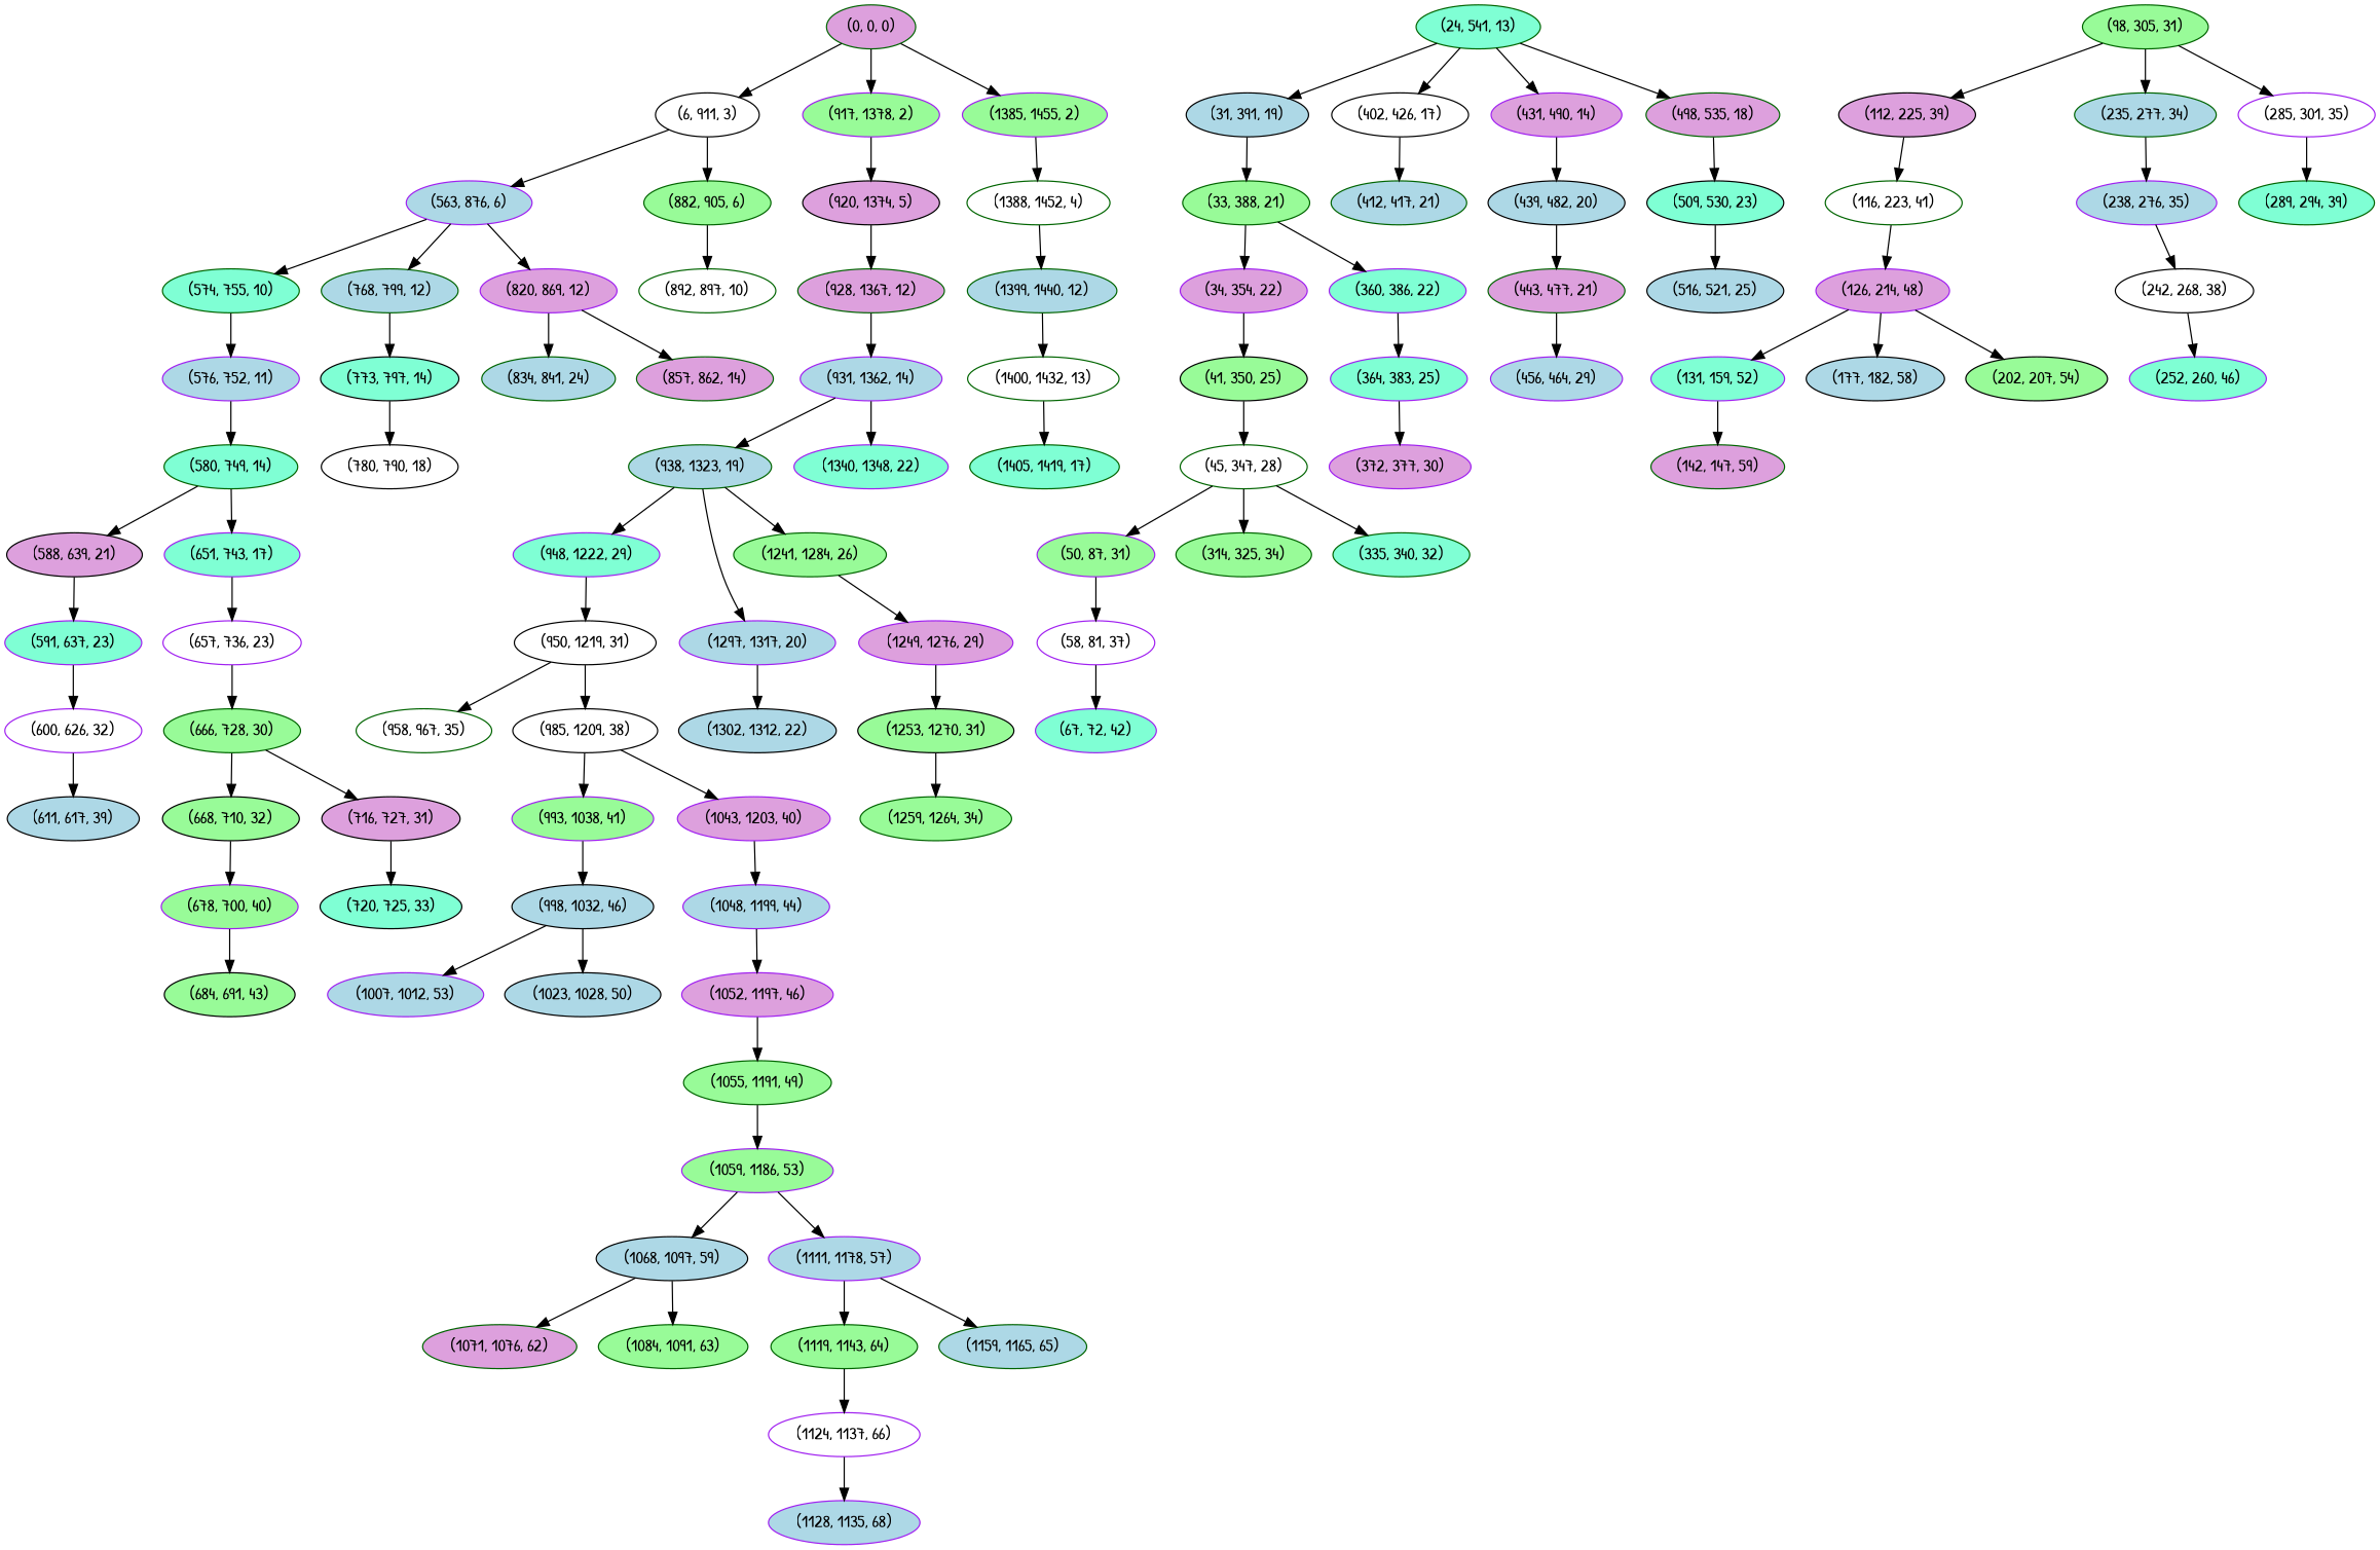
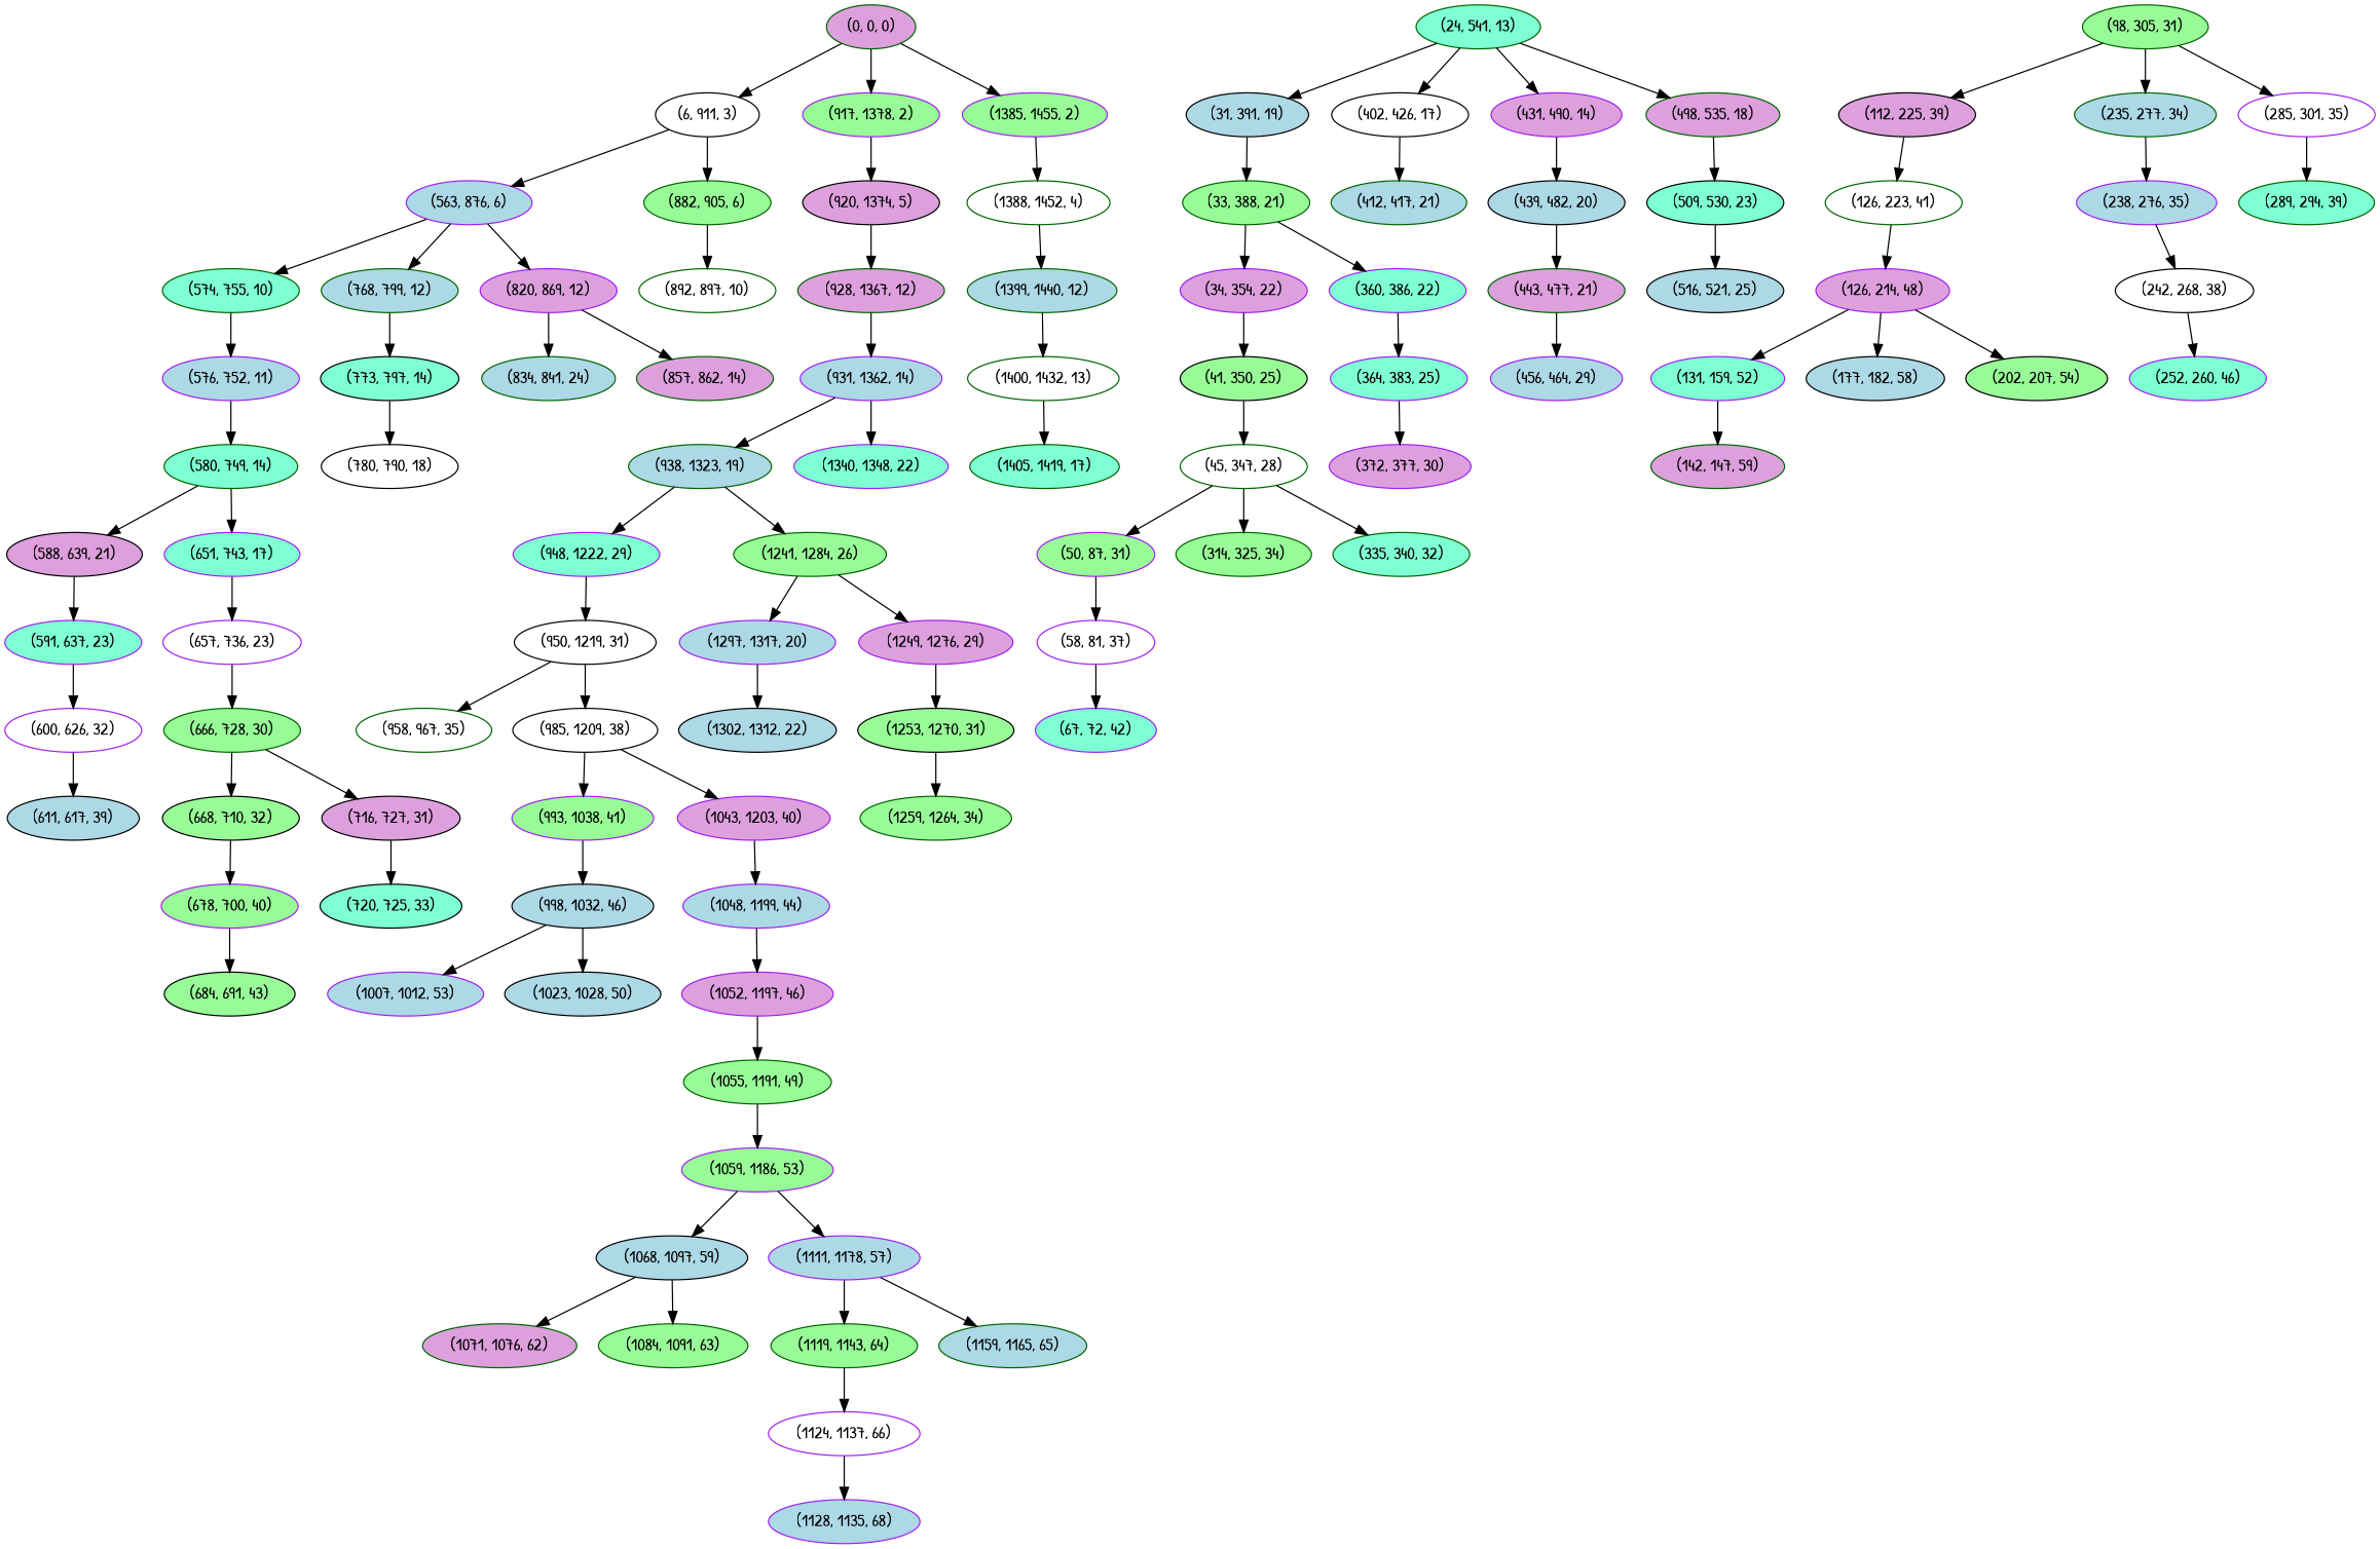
  digraph {
    fontname="Patrick Hand"
    node [color=purple fillcolor=lightblue fontname="Patrick Hand" style=filled]
    edge [fontname="Patrick Hand"]
    "(0, 0, 0)" [color=darkgreen fillcolor=plum]
    "(6, 911, 3)" [color=black fillcolor=white]
    "(917, 1378, 2)" [fillcolor=palegreen]
    "(1385, 1455, 2)" [fillcolor=palegreen]
    "(563, 876, 6)"
    "(882, 905, 6)" [color=darkgreen fillcolor=palegreen]
    "(920, 1374, 5)" [color=black fillcolor=plum]
    "(1388, 1452, 4)" [color=darkgreen fillcolor=white]
    "(574, 755, 10)" [color=darkgreen fillcolor=aquamarine]
    "(768, 799, 12)" [color=darkgreen]
    "(820, 869, 12)" [fillcolor=plum]
    "(892, 897, 10)" [color=darkgreen fillcolor=white]
    "(24, 541, 13)" [color=darkgreen fillcolor=aquamarine]
    "(31, 391, 19)" [color=black]
    "(402, 426, 17)" [color=black fillcolor=white]
    "(431, 490, 14)" [fillcolor=plum]
    "(498, 535, 18)" [color=darkgreen fillcolor=plum]
    "(33, 388, 21)" [color=darkgreen fillcolor=palegreen]
    "(412, 417, 21)" [color=darkgreen]
    "(439, 482, 20)" [color=black]
    "(509, 530, 23)" [color=black fillcolor=aquamarine]
    "(34, 354, 22)" [fillcolor=plum]
    "(360, 386, 22)" [fillcolor=aquamarine]
    "(41, 350, 25)" [color=black fillcolor=palegreen]
    "(364, 383, 25)" [fillcolor=aquamarine]
    "(45, 347, 28)" [color=darkgreen fillcolor=white]
    "(50, 87, 31)" [fillcolor=palegreen]
    "(314, 325, 34)" [color=darkgreen fillcolor=palegreen]
    "(335, 340, 32)" [color=darkgreen fillcolor=aquamarine]
    "(58, 81, 37)" [fillcolor=white]
    "(98, 305, 31)" [color=darkgreen fillcolor=palegreen]
    "(112, 225, 39)" [color=black fillcolor=plum]
    "(235, 277, 34)" [color=darkgreen]
    "(285, 301, 35)" [fillcolor=white]
    "(67, 72, 42)" [fillcolor=aquamarine]
-   "(116, 223, 41)" [color=darkgreen fillcolor=white]
+   "(116, 223, 41)" [color=darkgreen fillcolor=white label="(126, 223, 41)"]
    "(238, 276, 35)"
    "(289, 294, 39)" [color=darkgreen fillcolor=aquamarine]
    "(126, 214, 48)" [fillcolor=plum]
    "(131, 159, 52)" [fillcolor=aquamarine]
    "(177, 182, 58)" [color=black]
    "(202, 207, 54)" [color=black fillcolor=palegreen]
    "(142, 147, 59)" [color=darkgreen fillcolor=plum]
    "(242, 268, 38)" [color=black fillcolor=white]
    "(252, 260, 46)" [fillcolor=aquamarine]
    "(372, 377, 30)" [fillcolor=plum]
    "(443, 477, 21)" [color=darkgreen fillcolor=plum]
    "(456, 464, 29)"
    "(516, 521, 25)" [color=black]
    "(576, 752, 11)"
    "(773, 797, 14)" [color=black fillcolor=aquamarine]
    "(834, 841, 24)" [color=darkgreen]
    "(857, 862, 14)" [color=darkgreen fillcolor=plum]
    "(580, 749, 14)" [color=darkgreen fillcolor=aquamarine]
    "(588, 639, 21)" [color=black fillcolor=plum]
    "(651, 743, 17)" [fillcolor=aquamarine]
    "(591, 637, 23)" [fillcolor=aquamarine]
    "(657, 736, 23)" [fillcolor=white]
    "(600, 626, 32)" [fillcolor=white]
    "(611, 617, 39)" [color=black]
    "(666, 728, 30)" [color=darkgreen fillcolor=palegreen]
    "(668, 710, 32)" [color=black fillcolor=palegreen]
    "(716, 727, 31)" [color=black fillcolor=plum]
    "(678, 700, 40)" [fillcolor=palegreen]
    "(720, 725, 33)" [color=black fillcolor=aquamarine]
    "(684, 691, 43)" [color=black fillcolor=palegreen]
    "(780, 790, 18)" [color=black fillcolor=white]
    "(928, 1367, 12)" [color=darkgreen fillcolor=plum]
    "(931, 1362, 14)"
    "(938, 1323, 19)" [color=darkgreen]
    "(1340, 1348, 22)" [fillcolor=aquamarine]
    "(948, 1222, 29)" [fillcolor=aquamarine]
    "(1241, 1284, 26)" [color=darkgreen fillcolor=palegreen]
    "(1297, 1317, 20)"
    "(950, 1219, 31)" [color=black fillcolor=white]
    "(1249, 1276, 29)" [fillcolor=plum]
    "(1302, 1312, 22)" [color=black]
    "(958, 967, 35)" [color=darkgreen fillcolor=white]
    "(985, 1209, 38)" [color=black fillcolor=white]
    "(993, 1038, 41)" [fillcolor=palegreen]
    "(1043, 1203, 40)" [fillcolor=plum]
    "(998, 1032, 46)" [color=black]
    "(1048, 1199, 44)"
    "(1007, 1012, 53)"
    "(1023, 1028, 50)" [color=black]
    "(1052, 1197, 46)" [fillcolor=plum]
    "(1055, 1191, 49)" [color=darkgreen fillcolor=palegreen]
    "(1059, 1186, 53)" [fillcolor=palegreen]
    "(1068, 1097, 59)" [color=black]
    "(1111, 1178, 57)"
    "(1071, 1076, 62)" [color=darkgreen fillcolor=plum]
    "(1084, 1091, 63)" [color=darkgreen fillcolor=palegreen]
    "(1119, 1143, 64)" [color=darkgreen fillcolor=palegreen]
    "(1159, 1165, 65)" [color=darkgreen]
    "(1124, 1137, 66)" [fillcolor=white]
    "(1128, 1135, 68)"
    "(1253, 1270, 31)" [color=black fillcolor=palegreen]
    "(1259, 1264, 34)" [color=darkgreen fillcolor=palegreen]
    "(1399, 1440, 12)" [color=darkgreen]
    "(1400, 1432, 13)" [color=darkgreen fillcolor=white]
    "(1405, 1419, 17)" [color=darkgreen fillcolor=aquamarine]
    "(0, 0, 0)" -> "(6, 911, 3)"
    "(0, 0, 0)" -> "(917, 1378, 2)"
    "(0, 0, 0)" -> "(1385, 1455, 2)"
    "(6, 911, 3)" -> "(563, 876, 6)"
    "(6, 911, 3)" -> "(882, 905, 6)"
    "(917, 1378, 2)" -> "(920, 1374, 5)"
    "(1385, 1455, 2)" -> "(1388, 1452, 4)"
    "(563, 876, 6)" -> "(574, 755, 10)"
    "(563, 876, 6)" -> "(768, 799, 12)"
    "(563, 876, 6)" -> "(820, 869, 12)"
    "(882, 905, 6)" -> "(892, 897, 10)"
    "(920, 1374, 5)" -> "(928, 1367, 12)"
    "(1388, 1452, 4)" -> "(1399, 1440, 12)"
    "(574, 755, 10)" -> "(576, 752, 11)"
    "(768, 799, 12)" -> "(773, 797, 14)"
    "(820, 869, 12)" -> "(834, 841, 24)"
    "(820, 869, 12)" -> "(857, 862, 14)"
    "(24, 541, 13)" -> "(31, 391, 19)"
    "(24, 541, 13)" -> "(402, 426, 17)"
    "(24, 541, 13)" -> "(431, 490, 14)"
    "(24, 541, 13)" -> "(498, 535, 18)"
    "(31, 391, 19)" -> "(33, 388, 21)"
    "(402, 426, 17)" -> "(412, 417, 21)"
    "(431, 490, 14)" -> "(439, 482, 20)"
    "(498, 535, 18)" -> "(509, 530, 23)"
    "(33, 388, 21)" -> "(34, 354, 22)"
    "(33, 388, 21)" -> "(360, 386, 22)"
    "(439, 482, 20)" -> "(443, 477, 21)"
    "(509, 530, 23)" -> "(516, 521, 25)"
    "(34, 354, 22)" -> "(41, 350, 25)"
    "(360, 386, 22)" -> "(364, 383, 25)"
    "(41, 350, 25)" -> "(45, 347, 28)"
    "(364, 383, 25)" -> "(372, 377, 30)"
    "(45, 347, 28)" -> "(50, 87, 31)"
    "(45, 347, 28)" -> "(314, 325, 34)"
    "(45, 347, 28)" -> "(335, 340, 32)"
    "(50, 87, 31)" -> "(58, 81, 37)"
    "(58, 81, 37)" -> "(67, 72, 42)"
    "(98, 305, 31)" -> "(112, 225, 39)"
    "(98, 305, 31)" -> "(235, 277, 34)"
    "(98, 305, 31)" -> "(285, 301, 35)"
    "(112, 225, 39)" -> "(116, 223, 41)"
    "(235, 277, 34)" -> "(238, 276, 35)"
    "(285, 301, 35)" -> "(289, 294, 39)"
    "(116, 223, 41)" -> "(126, 214, 48)"
    "(238, 276, 35)" -> "(242, 268, 38)"
    "(126, 214, 48)" -> "(131, 159, 52)"
    "(126, 214, 48)" -> "(177, 182, 58)"
    "(126, 214, 48)" -> "(202, 207, 54)"
    "(131, 159, 52)" -> "(142, 147, 59)"
    "(242, 268, 38)" -> "(252, 260, 46)"
    "(443, 477, 21)" -> "(456, 464, 29)"
    "(576, 752, 11)" -> "(580, 749, 14)"
    "(773, 797, 14)" -> "(780, 790, 18)"
    "(580, 749, 14)" -> "(588, 639, 21)"
    "(580, 749, 14)" -> "(651, 743, 17)"
    "(588, 639, 21)" -> "(591, 637, 23)"
    "(651, 743, 17)" -> "(657, 736, 23)"
    "(591, 637, 23)" -> "(600, 626, 32)"
    "(657, 736, 23)" -> "(666, 728, 30)"
    "(600, 626, 32)" -> "(611, 617, 39)"
    "(666, 728, 30)" -> "(668, 710, 32)"
    "(666, 728, 30)" -> "(716, 727, 31)"
    "(668, 710, 32)" -> "(678, 700, 40)"
    "(716, 727, 31)" -> "(720, 725, 33)"
    "(678, 700, 40)" -> "(684, 691, 43)"
    "(928, 1367, 12)" -> "(931, 1362, 14)"
    "(931, 1362, 14)" -> "(938, 1323, 19)"
    "(931, 1362, 14)" -> "(1340, 1348, 22)"
    "(938, 1323, 19)" -> "(948, 1222, 29)"
    "(938, 1323, 19)" -> "(1241, 1284, 26)"
-   "(938, 1323, 19)" -> "(1297, 1317, 20)"
+   "(1241, 1284, 26)" -> "(1297, 1317, 20)"
    "(948, 1222, 29)" -> "(950, 1219, 31)"
    "(1241, 1284, 26)" -> "(1249, 1276, 29)"
    "(1297, 1317, 20)" -> "(1302, 1312, 22)"
    "(950, 1219, 31)" -> "(958, 967, 35)"
    "(950, 1219, 31)" -> "(985, 1209, 38)"
    "(1249, 1276, 29)" -> "(1253, 1270, 31)"
    "(985, 1209, 38)" -> "(993, 1038, 41)"
    "(985, 1209, 38)" -> "(1043, 1203, 40)"
    "(993, 1038, 41)" -> "(998, 1032, 46)"
    "(1043, 1203, 40)" -> "(1048, 1199, 44)"
    "(998, 1032, 46)" -> "(1007, 1012, 53)"
    "(998, 1032, 46)" -> "(1023, 1028, 50)"
    "(1048, 1199, 44)" -> "(1052, 1197, 46)"
    "(1052, 1197, 46)" -> "(1055, 1191, 49)"
    "(1055, 1191, 49)" -> "(1059, 1186, 53)"
    "(1059, 1186, 53)" -> "(1068, 1097, 59)"
    "(1059, 1186, 53)" -> "(1111, 1178, 57)"
    "(1068, 1097, 59)" -> "(1071, 1076, 62)"
    "(1068, 1097, 59)" -> "(1084, 1091, 63)"
    "(1111, 1178, 57)" -> "(1119, 1143, 64)"
    "(1111, 1178, 57)" -> "(1159, 1165, 65)"
    "(1119, 1143, 64)" -> "(1124, 1137, 66)"
    "(1124, 1137, 66)" -> "(1128, 1135, 68)"
    "(1253, 1270, 31)" -> "(1259, 1264, 34)"
    "(1399, 1440, 12)" -> "(1400, 1432, 13)"
    "(1400, 1432, 13)" -> "(1405, 1419, 17)"
  }
